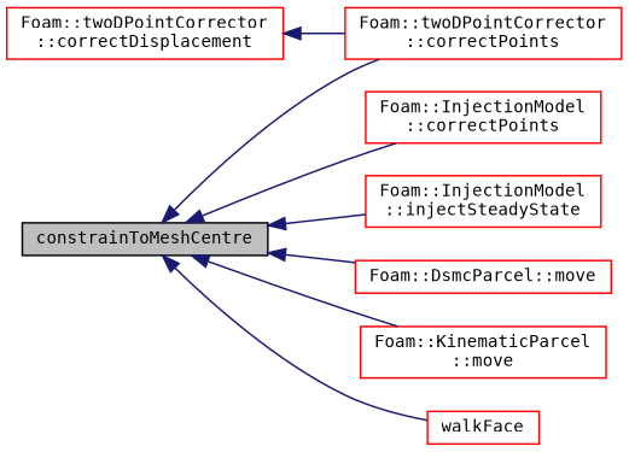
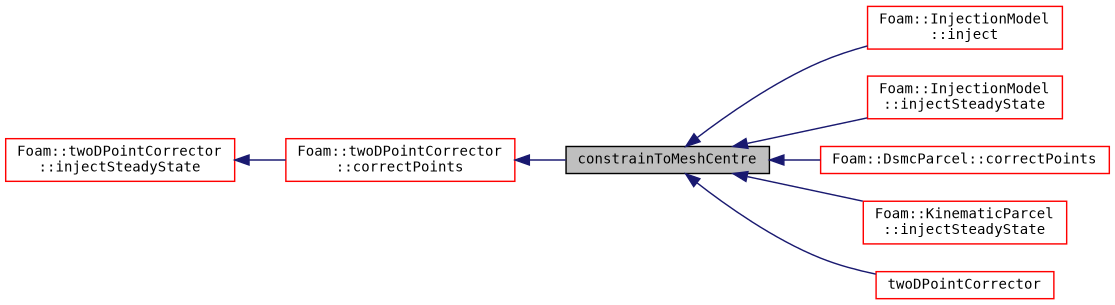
  digraph {
    fontname="DejaVu Sans Mono"
    rankdir=LR
    node [color=red fontname="DejaVu Sans Mono" fontsize=10 shape=record]
    edge [color=midnightblue dir=back fontname="DejaVu Sans Mono" fontsize=10 labelfontname=FreeSans labelfontsize=10 style=solid]
    n1 [color=black fillcolor=grey75 fontcolor=black height=0.2 label=constrainToMeshCentre style=filled width=0.4]
    n2 [height=0.2 label="Foam::twoDPointCorrector\l::correctPoints" width=0.4]
-   n3 [height=0.2 label="Foam::InjectionModel\l::correctPoints" width=0.4]
+   n3 [height=0.2 label="Foam::InjectionModel\l::inject" width=0.4]
    n4 [height=0.2 label="Foam::InjectionModel\l::injectSteadyState" width=0.4]
-   n5 [height=0.2 label="Foam::DsmcParcel::move" width=0.4]
-   n6 [height=0.2 label="Foam::KinematicParcel\l::move" width=0.4]
-   n7 [height=0.2 label=walkFace width=0.4]
-   n8 [height=0.2 label="Foam::twoDPointCorrector\l::correctDisplacement" width=0.4]
-   n1 -> n2
+   n5 [height=0.2 label="Foam::DsmcParcel::correctPoints" width=0.4]
+   n6 [height=0.2 label="Foam::KinematicParcel\l::injectSteadyState" width=0.4]
+   n7 [height=0.2 label=twoDPointCorrector width=0.4]
+   n8 [height=0.2 label="Foam::twoDPointCorrector\l::injectSteadyState" width=0.4]
+   n2 -> n1
    n1 -> n3
    n1 -> n4
    n1 -> n5
    n1 -> n6
    n1 -> n7
    n8 -> n2
  }
